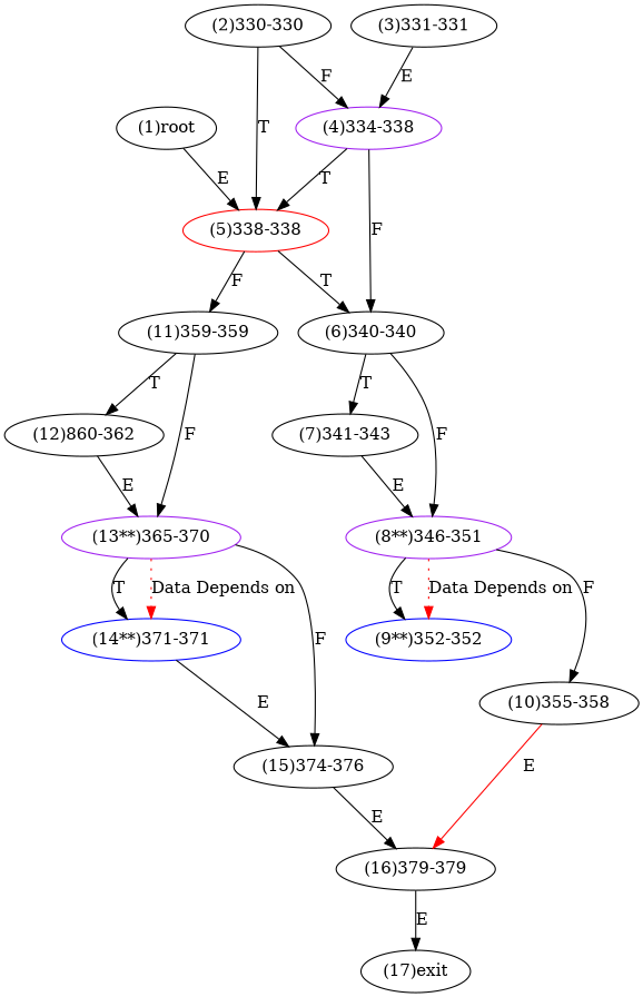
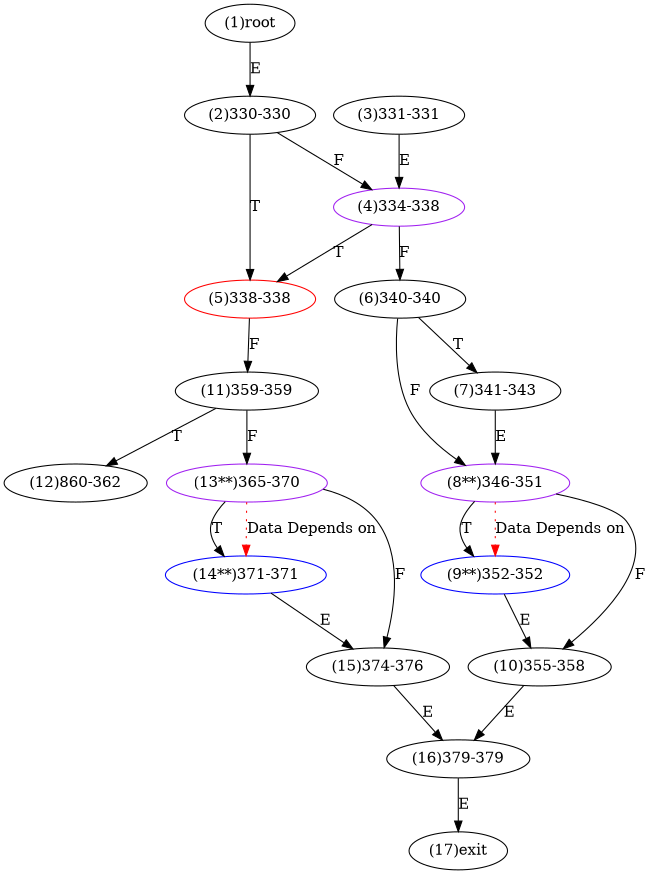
  digraph {
    n1 [label="(1)root"]
    n2 [label="(2)330-330"]
    n3 [color=purple label="(4)334-338"]
    n4 [color=red label="(5)338-338"]
    n5 [label="(3)331-331"]
    n6 [label="(6)340-340"]
    n7 [label="(11)359-359"]
    n8 [label="(7)341-343"]
    n9 [color=purple label="(8**)346-351"]
    n10 [label="(12)860-362"]
    n11 [color=purple label="(13**)365-370"]
    n12 [color=blue label="(9**)352-352"]
    n13 [label="(10)355-358"]
    n14 [label="(16)379-379"]
    n15 [label="(17)exit"]
    n16 [color=blue label="(14**)371-371"]
    n17 [label="(15)374-376"]
-   n1 -> n4 [label=E]
+   n1 -> n2 [label=E]
    n2 -> n3 [label=F]
    n2 -> n4 [label=T]
    n3 -> n4 [label=T]
    n3 -> n6 [label=F]
-   n4 -> n6 [label=T]
    n4 -> n7 [label=F]
    n5 -> n3 [label=E]
    n6 -> n8 [label=T]
    n6 -> n9 [label=F]
    n7 -> n10 [label=T]
    n7 -> n11 [label=F]
    n8 -> n9 [label=E]
    n9 -> n12 [label=T]
    n9 -> n12 [color=red label="Data Depends on" style=dotted]
    n9 -> n13 [label=F]
-   n10 -> n11 [label=E]
    n11 -> n16 [label=T]
    n11 -> n16 [color=red label="Data Depends on" style=dotted]
    n11 -> n17 [label=F]
-   n13 -> n14 [label=E color=red]
+   n12 -> n13 [label=E]
+   n13 -> n14 [label=E]
    n14 -> n15 [label=E]
    n16 -> n17 [label=E]
    n17 -> n14 [label=E]
  }
